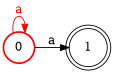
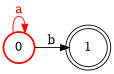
  digraph {
    nodesep=0.25
    rankdir=LR
    ranksep=0.4
    fontname="DejaVu Serif"
    node [fixedsize=true fontsize=14 fontname="DejaVu Serif"]
    edge [fontsize=14 fontname="DejaVu Serif"]
    n1 [color=red height=0.5 label=0 penwidth=2.0 shape=circle]
    n2 [height=0.5 label=1 penwidth=1.0 shape=doublecircle]
    n1 -> n1 [color=red fontcolor=red label=a]
-   n1 -> n2 [label=a]
+   n1 -> n2 [label=b]
  }
